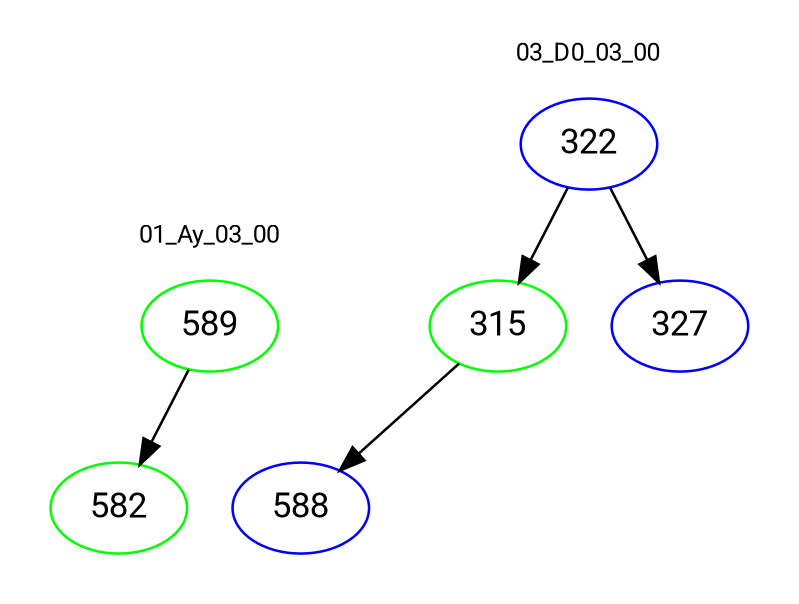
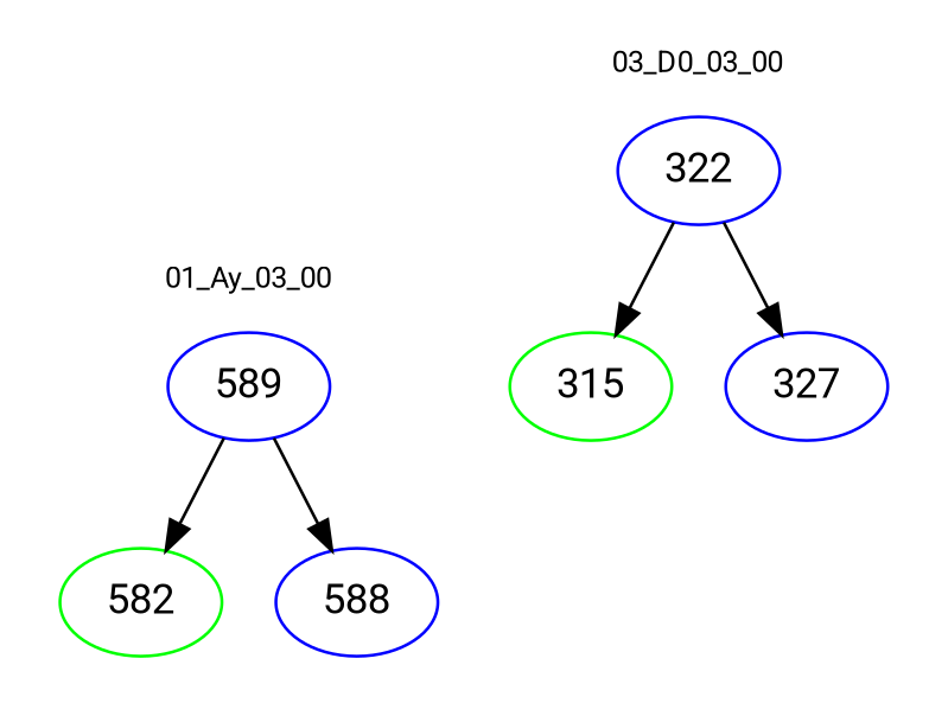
  digraph {
    fontname=Roboto
    node [color=blue fontname=Roboto]
    edge [color=black fontname=Roboto]
-   n1 [color=green label=589]
+   n1 [label=589]
    n2 [color=green label=582]
    n3 [label=588]
    n4 [label=322]
    n5 [color=green label=315]
    n6 [label=327]
    subgraph cluster_1 {
      color=white
      fontsize=10
      label="01_Ay_03_00"
      n1
      n2
      n3
    }
    subgraph cluster_2 {
      color=white
      fontsize=10
      label="03_D0_03_00"
      n4
      n5
      n6
    }
    n1 -> n2
-   n5 -> n3
+   n1 -> n3
    n4 -> n5
    n4 -> n6
  }
